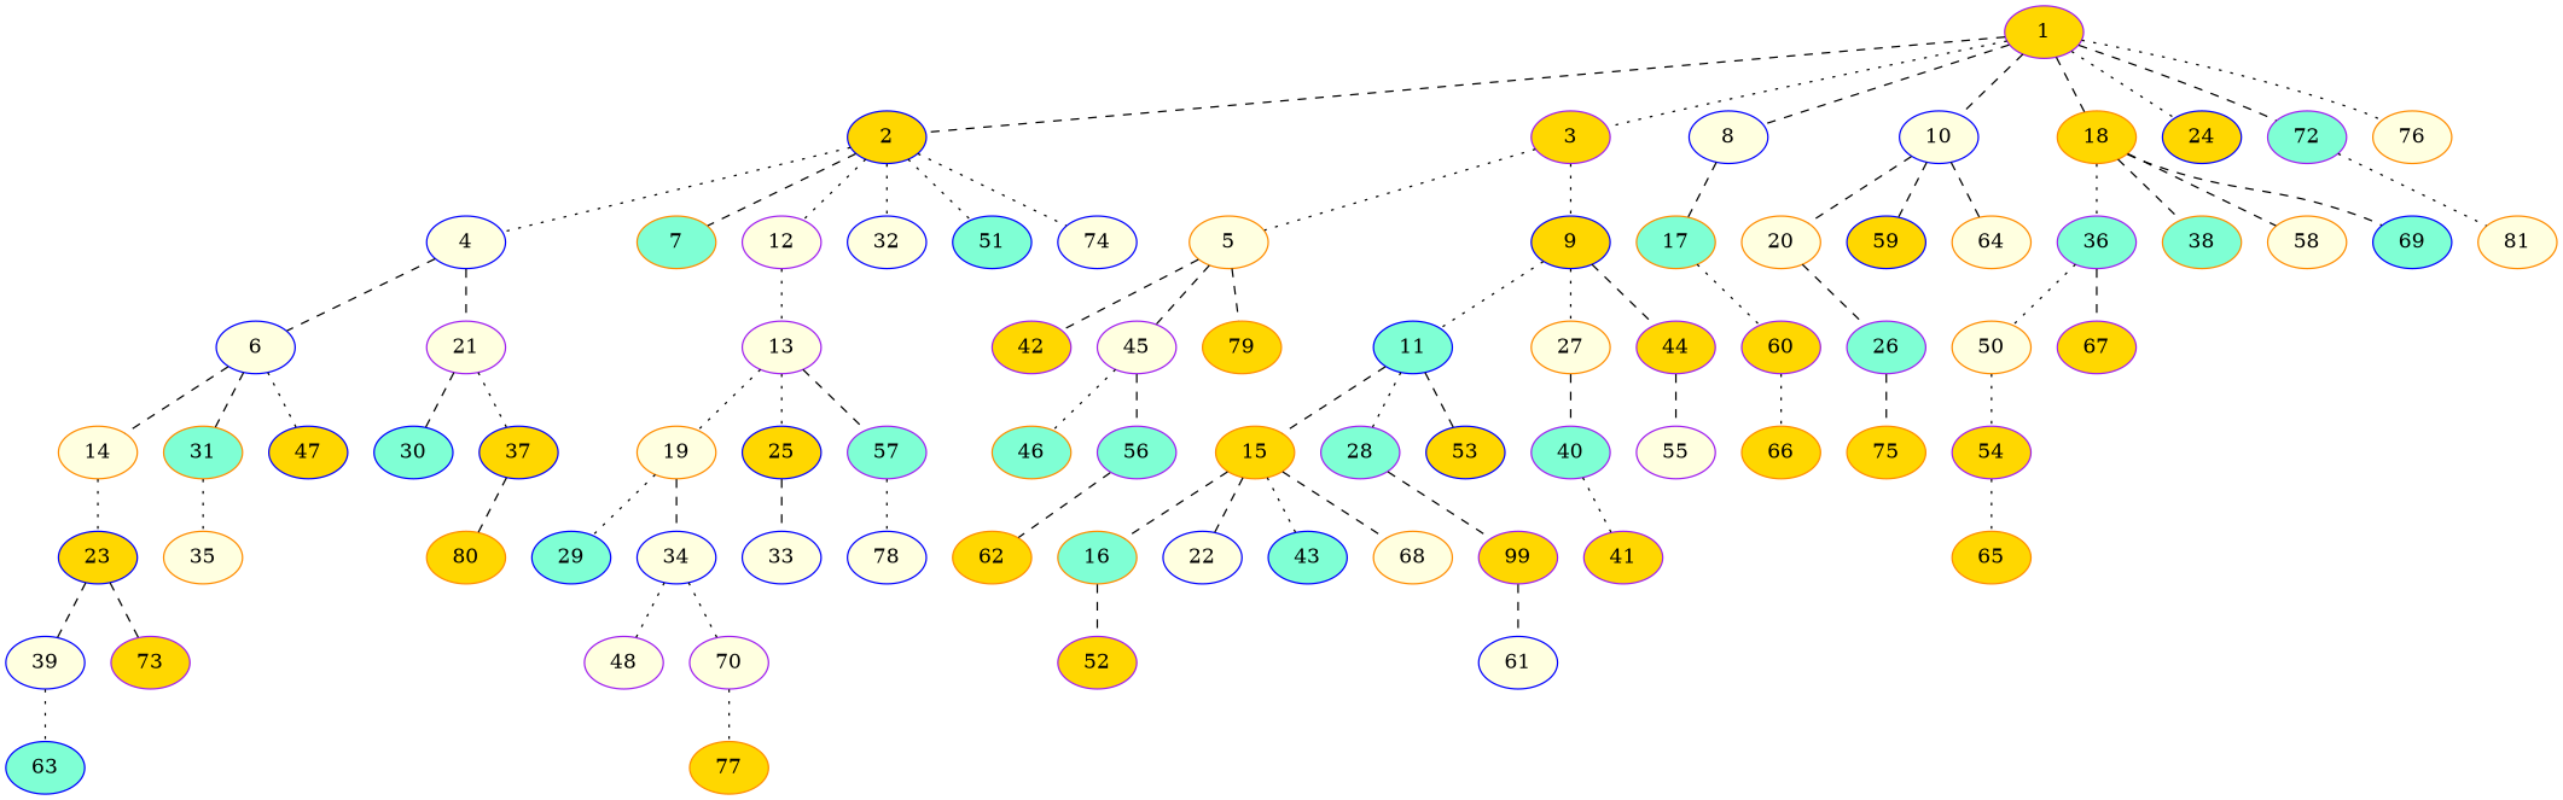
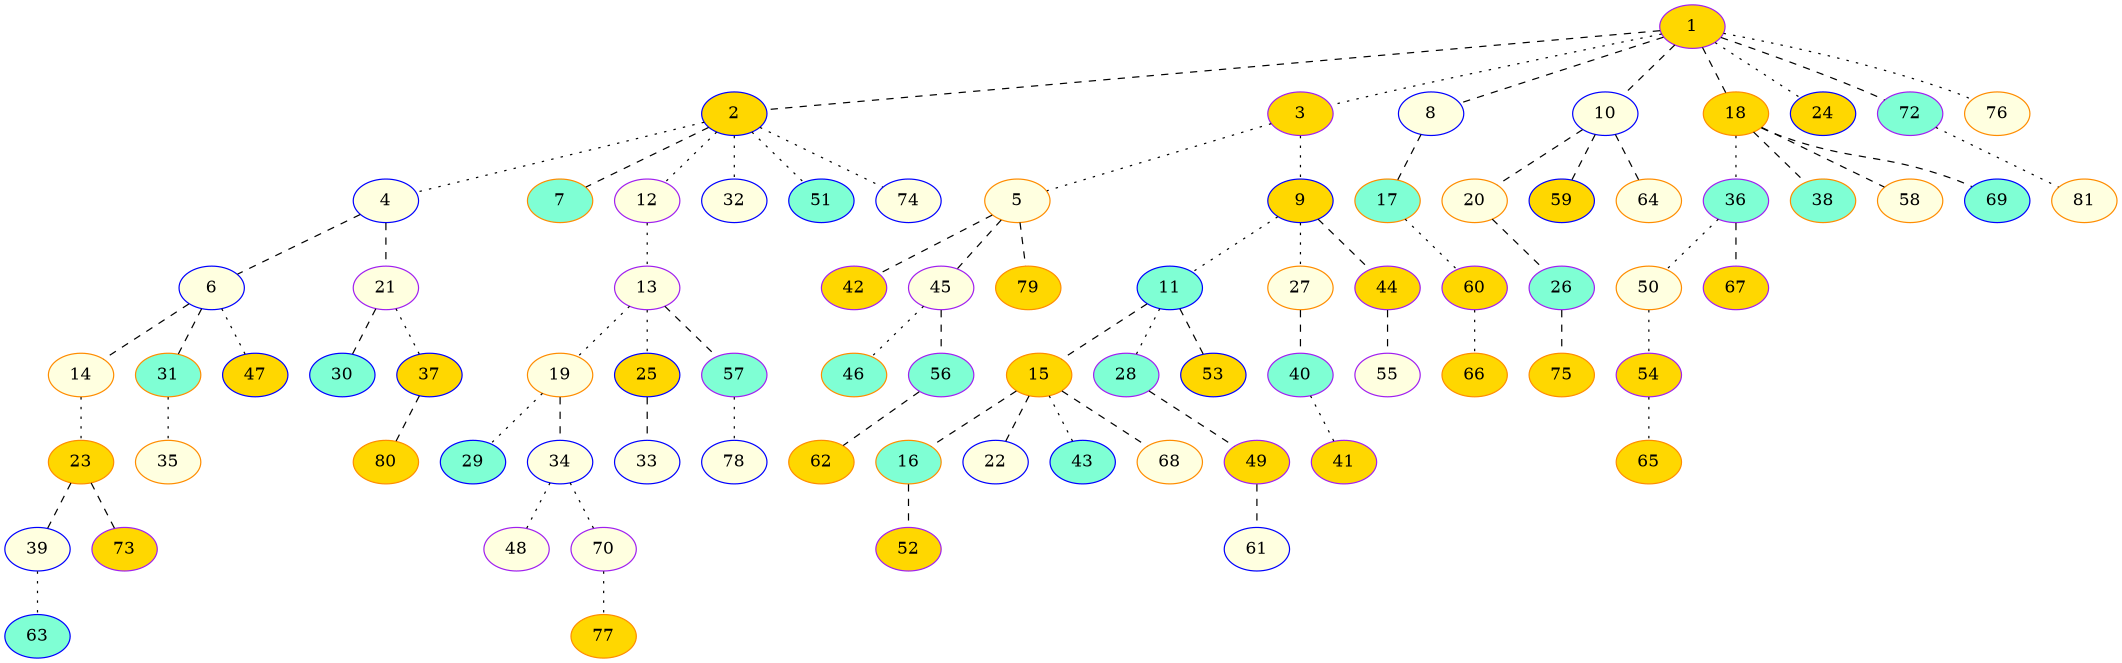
  graph {
    node [color=darkorange fillcolor=lightyellow style=filled]
    edge [style=dashed]
    1 [color=purple fillcolor=gold]
    2 [color=blue fillcolor=gold]
    3 [color=purple fillcolor=gold]
    8 [color=blue]
    10 [color=blue]
    18 [fillcolor=gold]
    24 [color=blue fillcolor=gold]
    72 [color=purple fillcolor=aquamarine]
    76
    4 [color=blue]
    7 [fillcolor=aquamarine]
    12 [color=purple]
    32 [color=blue]
    51 [color=blue fillcolor=aquamarine]
    74 [color=blue]
    5
    9 [color=blue fillcolor=gold]
    17 [fillcolor=aquamarine]
    20
    59 [color=blue fillcolor=gold]
    64
    36 [color=purple fillcolor=aquamarine]
    38 [fillcolor=aquamarine]
    58
    69 [color=blue fillcolor=aquamarine]
    81
    6 [color=blue]
    21 [color=purple]
    13 [color=purple]
    42 [color=purple fillcolor=gold]
    45 [color=purple]
    79 [fillcolor=gold]
    11 [color=blue fillcolor=aquamarine]
    27
    44 [color=purple fillcolor=gold]
    14
    31 [fillcolor=aquamarine]
    47 [color=blue fillcolor=gold]
    30 [color=blue fillcolor=aquamarine]
    37 [color=blue fillcolor=gold]
    46 [fillcolor=aquamarine]
    56 [color=purple fillcolor=aquamarine]
-   23 [color=blue fillcolor=gold]
+   23 [fillcolor=gold]
    35
    60 [color=purple fillcolor=gold]
    15 [fillcolor=gold]
    28 [color=purple fillcolor=aquamarine]
    53 [color=blue fillcolor=gold]
    40 [color=purple fillcolor=aquamarine]
    55 [color=purple]
    26 [color=purple fillcolor=aquamarine]
    16 [fillcolor=aquamarine]
    22 [color=blue]
    43 [color=blue fillcolor=aquamarine]
    68
-   49 [color=purple fillcolor=gold label=99]
+   49 [color=purple fillcolor=gold]
    19
    25 [color=blue fillcolor=gold]
    57 [color=purple fillcolor=aquamarine]
    29 [color=blue fillcolor=aquamarine]
    34 [color=blue]
    33 [color=blue]
    78 [color=blue]
    39 [color=blue]
    73 [color=purple fillcolor=gold]
    52 [color=purple fillcolor=gold]
    66 [fillcolor=gold]
    50
    67 [color=purple fillcolor=gold]
    48 [color=purple]
    70 [color=purple]
    75 [fillcolor=gold]
    80 [fillcolor=gold]
    63 [color=blue fillcolor=aquamarine]
    41 [color=purple fillcolor=gold]
    61 [color=blue]
    77 [fillcolor=gold]
    54 [color=purple fillcolor=gold]
    62 [fillcolor=gold]
    65 [fillcolor=gold]
    1 -- 2
    1 -- 3 [style=dotted]
    1 -- 8
    1 -- 10
    1 -- 18
    1 -- 24 [style=dotted]
    1 -- 72
    1 -- 76 [style=dotted]
    2 -- 4 [style=dotted]
    2 -- 7
    2 -- 12 [style=dotted]
    2 -- 32 [style=dotted]
    2 -- 51 [style=dotted]
    2 -- 74 [style=dotted]
    3 -- 5 [style=dotted]
    3 -- 9 [style=dotted]
    8 -- 17
    10 -- 20
    10 -- 59
    10 -- 64
    18 -- 36 [style=dotted]
    18 -- 38
    18 -- 58
    18 -- 69
    72 -- 81 [style=dotted]
    4 -- 6
    4 -- 21
    12 -- 13 [style=dotted]
    5 -- 42
    5 -- 45
    5 -- 79
    9 -- 11 [style=dotted]
    9 -- 27 [style=dotted]
    9 -- 44
    17 -- 60 [style=dotted]
    20 -- 26
    36 -- 50 [style=dotted]
    36 -- 67
    6 -- 14
    6 -- 31
    6 -- 47 [style=dotted]
    21 -- 30
    21 -- 37 [style=dotted]
    13 -- 19 [style=dotted]
    13 -- 25 [style=dotted]
    13 -- 57
    45 -- 46 [style=dotted]
    45 -- 56
    11 -- 15
    11 -- 28 [style=dotted]
    11 -- 53
    27 -- 40
    44 -- 55
    14 -- 23 [style=dotted]
    31 -- 35 [style=dotted]
    37 -- 80
    56 -- 62
    23 -- 39
    23 -- 73
    60 -- 66 [style=dotted]
    15 -- 16
    15 -- 22
    15 -- 43 [style=dotted]
    15 -- 68
    28 -- 49
    40 -- 41 [style=dotted]
    26 -- 75
    16 -- 52
    49 -- 61
    19 -- 29 [style=dotted]
    19 -- 34
    25 -- 33
    57 -- 78 [style=dotted]
    34 -- 48 [style=dotted]
    34 -- 70 [style=dotted]
    39 -- 63 [style=dotted]
    50 -- 54 [style=dotted]
    70 -- 77 [style=dotted]
    54 -- 65 [style=dotted]
  }
